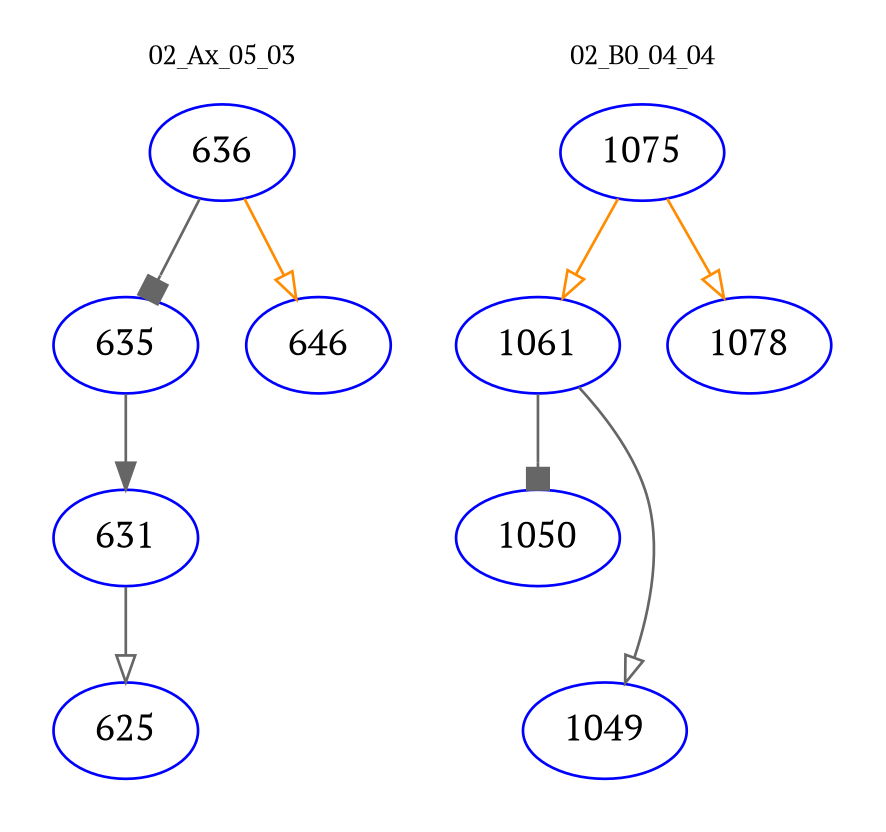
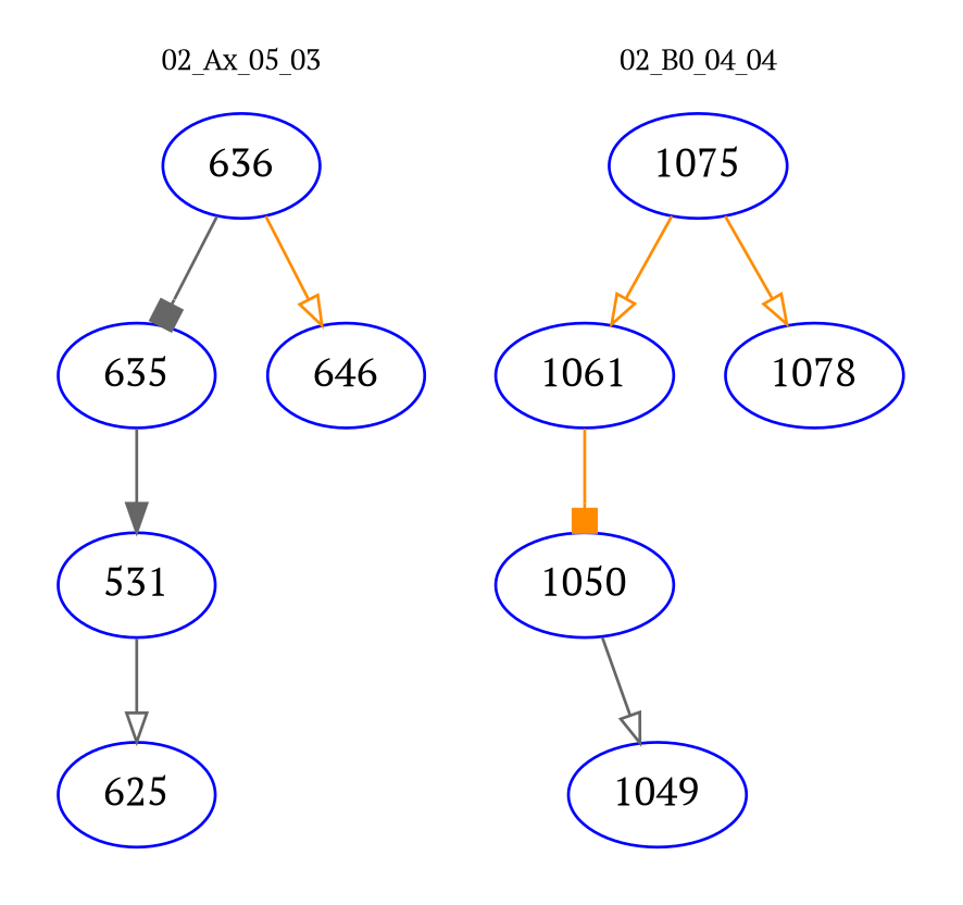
  digraph {
    fontname="PT Serif"
    node [color=blue fontname="PT Serif"]
    edge [arrowhead=onormal color=gray40 fontname="PT Serif"]
    n1 [label=636]
    n2 [label=635]
    n3 [label=646]
-   n4 [label=631]
+   n4 [label=531]
    n5 [label=625]
    n6 [label=1075]
    n7 [label=1061]
    n8 [label=1078]
    n9 [label=1050]
    n10 [label=1049]
    subgraph cluster_1 {
      color=white
      fontsize=10
      label="02_Ax_05_03"
      n1
      n2
      n3
      n4
      n5
    }
    subgraph cluster_2 {
      color=white
      fontsize=10
      label="02_B0_04_04"
      n6
      n7
      n8
      n9
      n10
    }
    n1 -> n2 [arrowhead=box]
    n1 -> n3 [color=darkorange]
    n2 -> n4 [arrowhead=normal]
    n4 -> n5
    n6 -> n7 [color=darkorange]
    n6 -> n8 [color=darkorange]
-   n7 -> n9 [arrowhead=box]
-   n7 -> n10
+   n7 -> n9 [arrowhead=box color=darkorange]
+   n9 -> n10
  }
